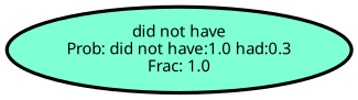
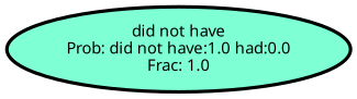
  graph {
    ranksep="0 equally"
    splines=straight
    rankdir=LR
    fontname="Noto Sans"
-   n1 [color=black fillcolor=aquamarine fontcolor=black fontname="Noto Sans" label="did not have\nProb: did not have:1.0 had:0.3\nFrac: 1.0" penwidth=3 shape=ellipse style="filled, rounded"]
+   n1 [color=black fillcolor=aquamarine fontcolor=black fontname="Noto Sans" label="did not have\nProb: did not have:1.0 had:0.0\nFrac: 1.0" penwidth=3 shape=ellipse style="filled, rounded"]
    subgraph sub_1 {
      rank=same
    }
  }
